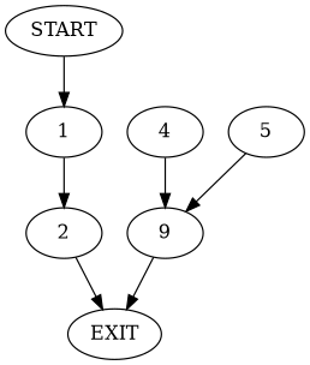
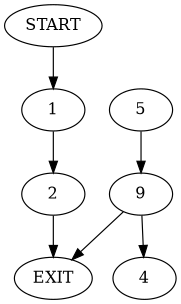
  digraph {
    n1 [label=START]
    1
    2
    n4 [label=EXIT]
    n5 [label=9]
    4
    5
    n1 -> 1
    1 -> 2
    2 -> n4
    n5 -> n4
-   4 -> n5
+   n5 -> 4
    5 -> n5
  }
